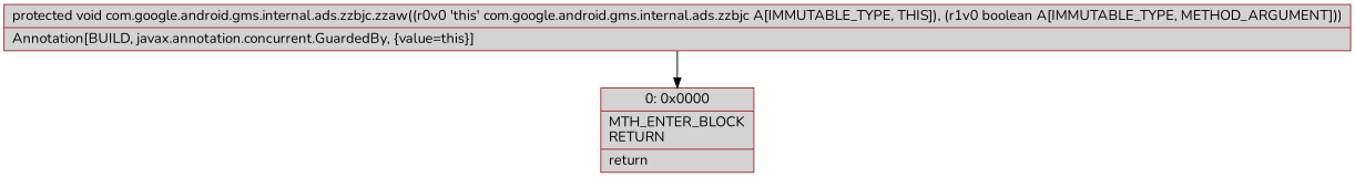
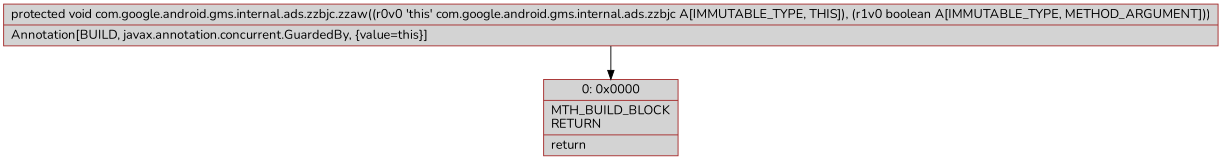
  digraph {
    fontname=Nunito
    node [shape=record style=filled fillcolor=lightgrey color=brown fontname=Nunito]
-   n1 [label="{0\:\ 0x0000|MTH_ENTER_BLOCK\lRETURN\l|return\l}"]
+   n1 [label="{0\:\ 0x0000|MTH_BUILD_BLOCK\lRETURN\l|return\l}"]
    n2 [label="{protected void com.google.android.gms.internal.ads.zzbjc.zzaw((r0v0 'this' com.google.android.gms.internal.ads.zzbjc A[IMMUTABLE_TYPE, THIS]), (r1v0 boolean A[IMMUTABLE_TYPE, METHOD_ARGUMENT]))  | Annotation[BUILD, javax.annotation.concurrent.GuardedBy, \{value=this\}]\l}"]
    n2 -> n1 [fontname=Nunito]
  }
